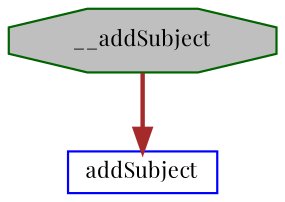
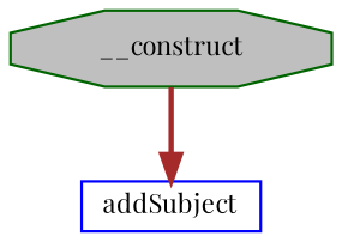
  digraph {
    rankdir=TB
    fontname="Playfair Display"
    node [fontname="Playfair Display" fontsize=10 style=filled]
-   n1 [color=darkgreen fillcolor=grey75 fontcolor=black height=0.2 label=__addSubject shape=octagon width=0.4]
+   n1 [color=darkgreen fillcolor=grey75 fontcolor=black height=0.2 label=__construct shape=octagon width=0.4]
    n2 [color=blue fillcolor=white height=0.2 label=addSubject shape=box width=0.4]
    n1 -> n2 [color=brown fontname="Playfair Display" fontsize=10 labelfontname=Helvetica labelfontsize=10 style=bold]
  }
